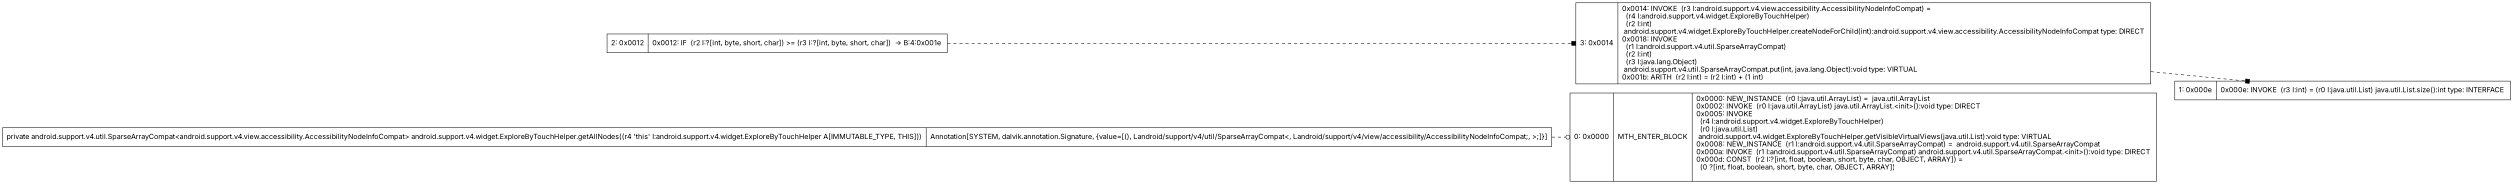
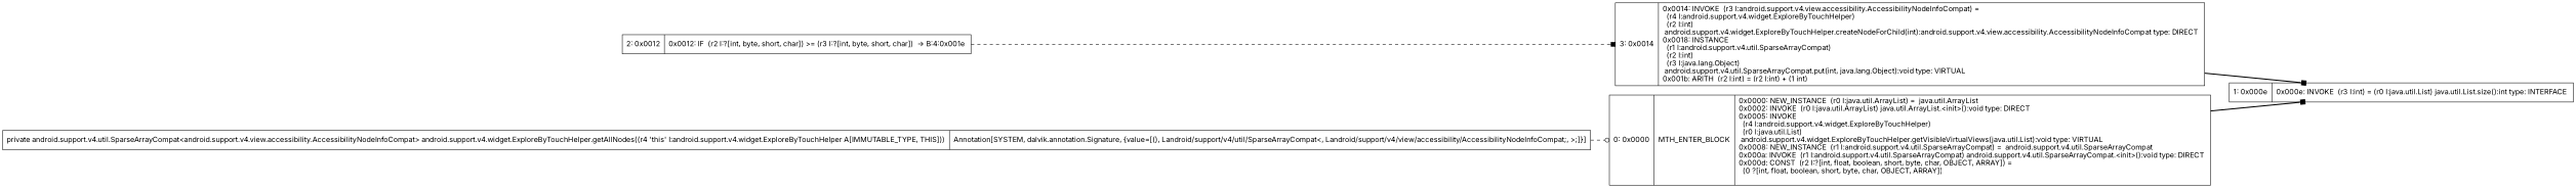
  digraph {
    fontname=Inter
    rankdir=LR
    node [fontname=Inter shape=record]
    edge [arrowhead=box fontname=Inter style=bold]
    n1 [label="{0\:\ 0x0000|MTH_ENTER_BLOCK\l|0x0000: NEW_INSTANCE  (r0 I:java.util.ArrayList) =  java.util.ArrayList \l0x0002: INVOKE  (r0 I:java.util.ArrayList) java.util.ArrayList.\<init\>():void type: DIRECT \l0x0005: INVOKE  \l  (r4 I:android.support.v4.widget.ExploreByTouchHelper)\l  (r0 I:java.util.List)\l android.support.v4.widget.ExploreByTouchHelper.getVisibleVirtualViews(java.util.List):void type: VIRTUAL \l0x0008: NEW_INSTANCE  (r1 I:android.support.v4.util.SparseArrayCompat) =  android.support.v4.util.SparseArrayCompat \l0x000a: INVOKE  (r1 I:android.support.v4.util.SparseArrayCompat) android.support.v4.util.SparseArrayCompat.\<init\>():void type: DIRECT \l0x000d: CONST  (r2 I:?[int, float, boolean, short, byte, char, OBJECT, ARRAY]) = \l  (0 ?[int, float, boolean, short, byte, char, OBJECT, ARRAY])\l \l}"]
    n2 [label="{1\:\ 0x000e|0x000e: INVOKE  (r3 I:int) = (r0 I:java.util.List) java.util.List.size():int type: INTERFACE \l}"]
    n3 [label="{2\:\ 0x0012|0x0012: IF  (r2 I:?[int, byte, short, char]) \>= (r3 I:?[int, byte, short, char])  \-\> B:4:0x001e \l}"]
-   n4 [label="{3\:\ 0x0014|0x0014: INVOKE  (r3 I:android.support.v4.view.accessibility.AccessibilityNodeInfoCompat) = \l  (r4 I:android.support.v4.widget.ExploreByTouchHelper)\l  (r2 I:int)\l android.support.v4.widget.ExploreByTouchHelper.createNodeForChild(int):android.support.v4.view.accessibility.AccessibilityNodeInfoCompat type: DIRECT \l0x0018: INVOKE  \l  (r1 I:android.support.v4.util.SparseArrayCompat)\l  (r2 I:int)\l  (r3 I:java.lang.Object)\l android.support.v4.util.SparseArrayCompat.put(int, java.lang.Object):void type: VIRTUAL \l0x001b: ARITH  (r2 I:int) = (r2 I:int) + (1 int) \l}"]
+   n4 [label="{3\:\ 0x0014|0x0014: INVOKE  (r3 I:android.support.v4.view.accessibility.AccessibilityNodeInfoCompat) = \l  (r4 I:android.support.v4.widget.ExploreByTouchHelper)\l  (r2 I:int)\l android.support.v4.widget.ExploreByTouchHelper.createNodeForChild(int):android.support.v4.view.accessibility.AccessibilityNodeInfoCompat type: DIRECT \l0x0018: INSTANCE  \l  (r1 I:android.support.v4.util.SparseArrayCompat)\l  (r2 I:int)\l  (r3 I:java.lang.Object)\l android.support.v4.util.SparseArrayCompat.put(int, java.lang.Object):void type: VIRTUAL \l0x001b: ARITH  (r2 I:int) = (r2 I:int) + (1 int) \l}"]
    n5 [label="{private android.support.v4.util.SparseArrayCompat\<android.support.v4.view.accessibility.AccessibilityNodeInfoCompat\> android.support.v4.widget.ExploreByTouchHelper.getAllNodes((r4 'this' I:android.support.v4.widget.ExploreByTouchHelper A[IMMUTABLE_TYPE, THIS]))  | Annotation[SYSTEM, dalvik.annotation.Signature, \{value=[(), Landroid\/support\/v4\/util\/SparseArrayCompat\<, Landroid\/support\/v4\/view\/accessibility\/AccessibilityNodeInfoCompat;, \>;]\}]\l}"]
+   n1 -> n2
    n3 -> n4 [style=dashed]
-   n4 -> n2 [style=dashed]
+   n4 -> n2
    n5 -> n1 [arrowhead=odot style=dashed]
  }
